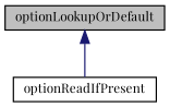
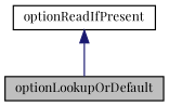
  digraph {
    rankdir=TB
    fontname="Playfair Display"
    node [color=black fontname="Playfair Display" fontsize=10 shape=record]
    n1 [fillcolor=grey75 fontcolor=black height=0.2 label=optionLookupOrDefault style=filled width=0.4]
    n2 [height=0.2 label=optionReadIfPresent width=0.4]
-   n1 -> n2 [color=midnightblue dir=back fontname="Playfair Display" fontsize=10 labelfontname=Helvetica labelfontsize=10 style=solid]
+   n2 -> n1 [color=midnightblue dir=back fontname="Playfair Display" fontsize=10 labelfontname=Helvetica labelfontsize=10 style=solid]
  }
